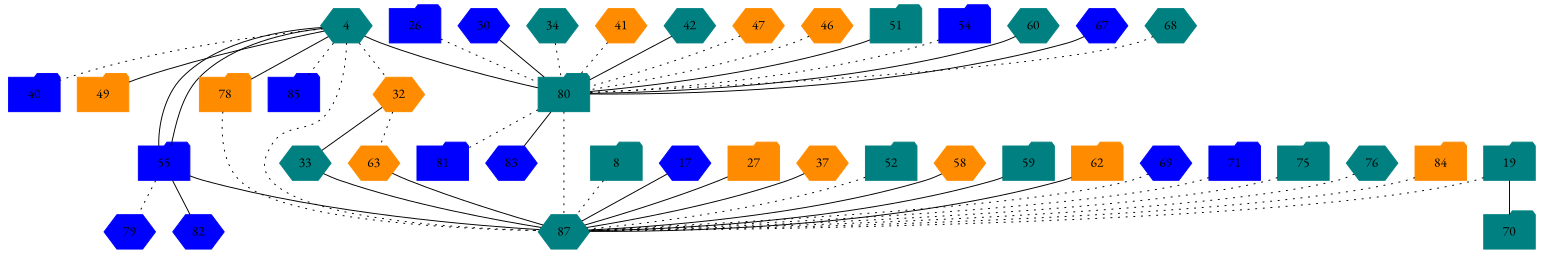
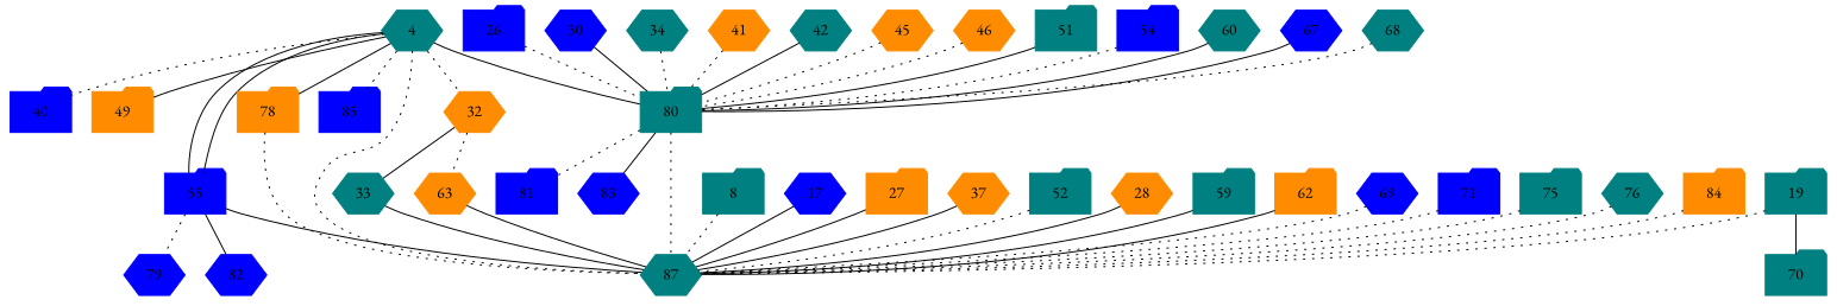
  graph {
    fontname="EB Garamond"
    node [color=teal fontname="EB Garamond" shape=hexagon style=filled]
    edge [fontname="EB Garamond" style=dotted]
    32 [color=darkorange super="+14"]
    33
    63 [color=darkorange super="+57"]
    4
    40 [color=blue shape=folder]
    49 [color=darkorange shape=folder super="+13"]
    55 [color=blue shape=folder super="+44"]
    78 [color=darkorange shape=folder super="+72"]
    80 [shape=folder super="+43+77"]
    85 [color=blue shape=folder super="+73"]
    87 [super="+50+47+56+86"]
    79 [color=blue]
    82 [color=blue]
    81 [color=blue shape=folder]
    83 [color=blue]
    8 [shape=folder]
    17 [color=blue]
    19 [shape=folder super="+1"]
    70 [shape=folder]
    26 [color=blue shape=folder super="+22"]
    27 [color=darkorange shape=folder]
    30 [color=blue]
    34
    37 [color=darkorange]
    41 [color=darkorange]
    42
-   45 [color=darkorange label=47]
+   45 [color=darkorange]
    46 [color=darkorange]
    51 [shape=folder]
    52 [shape=folder]
    54 [color=blue shape=folder super="+25"]
-   58 [color=darkorange]
+   58 [color=darkorange label=28]
    59 [shape=folder]
    60
    62 [color=darkorange shape=folder]
    67 [color=blue]
    68
    69 [color=blue]
    71 [color=blue shape=folder]
    75 [shape=folder]
    76
    84 [color=darkorange shape=folder]
    32 -- 33 [style=solid]
    32 -- 63
    33 -- 87 [style=solid]
    63 -- 87 [style=solid weight=2]
    4 -- 32 [weight=2]
    4 -- 40
    4 -- 49 [style=solid]
    4 -- 55 [style=solid weight=2]
    4 -- 55 [style=solid]
    4 -- 78 [style=solid]
    4 -- 80 [style=solid weight=11]
    4 -- 85
    4 -- 87
    55 -- 87 [style=solid weight=4]
    55 -- 79
    55 -- 82 [style=solid]
    78 -- 87
    80 -- 87 [weight=11]
    80 -- 81
    80 -- 83 [style=solid]
    8 -- 87
    17 -- 87 [style=solid]
    19 -- 87 [weight=2]
    19 -- 70 [style=solid]
    26 -- 80
    27 -- 87 [style=solid]
    30 -- 80 [style=solid]
    34 -- 80
    37 -- 87 [style=solid]
    41 -- 80
    42 -- 80 [style=solid]
    45 -- 80
    46 -- 80
    51 -- 80 [style=solid]
    52 -- 87
    54 -- 80
    58 -- 87 [style=solid]
    59 -- 87 [style=solid]
    60 -- 80 [style=solid]
    62 -- 87 [style=solid]
    67 -- 80 [style=solid]
    68 -- 80
    69 -- 87
    71 -- 87
    75 -- 87
    76 -- 87
    84 -- 87
  }
